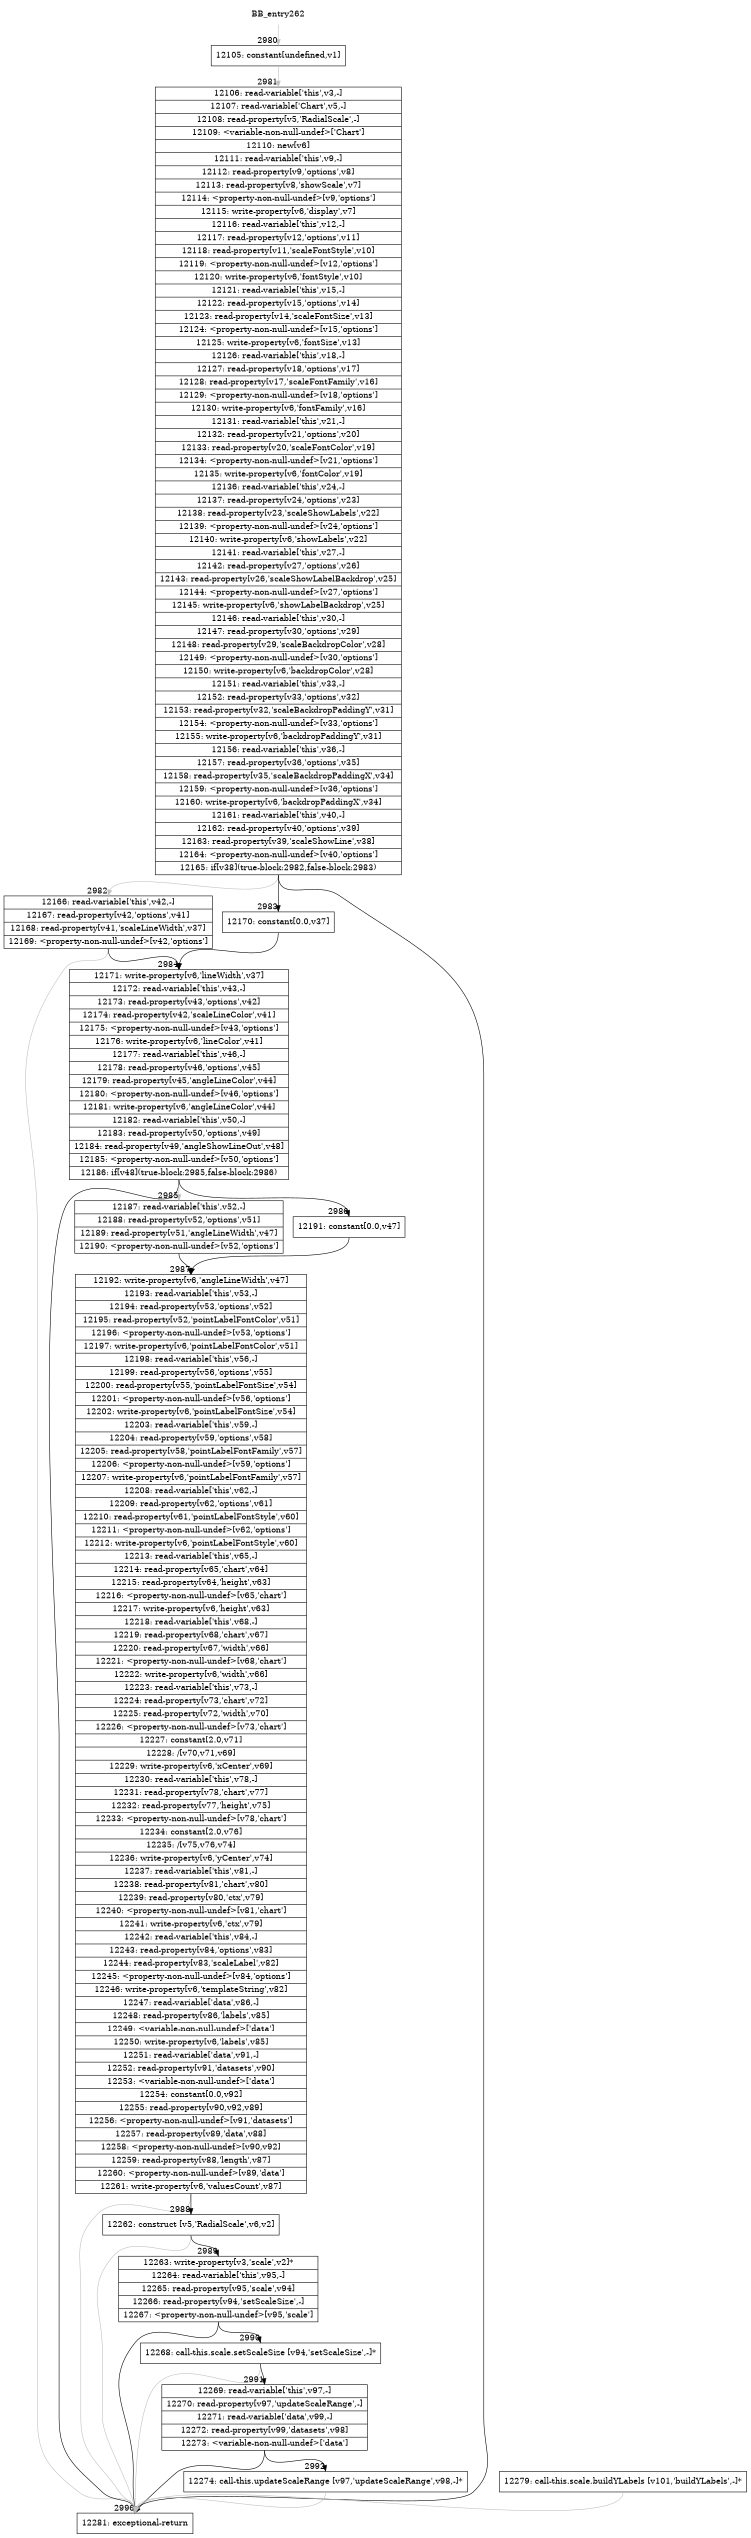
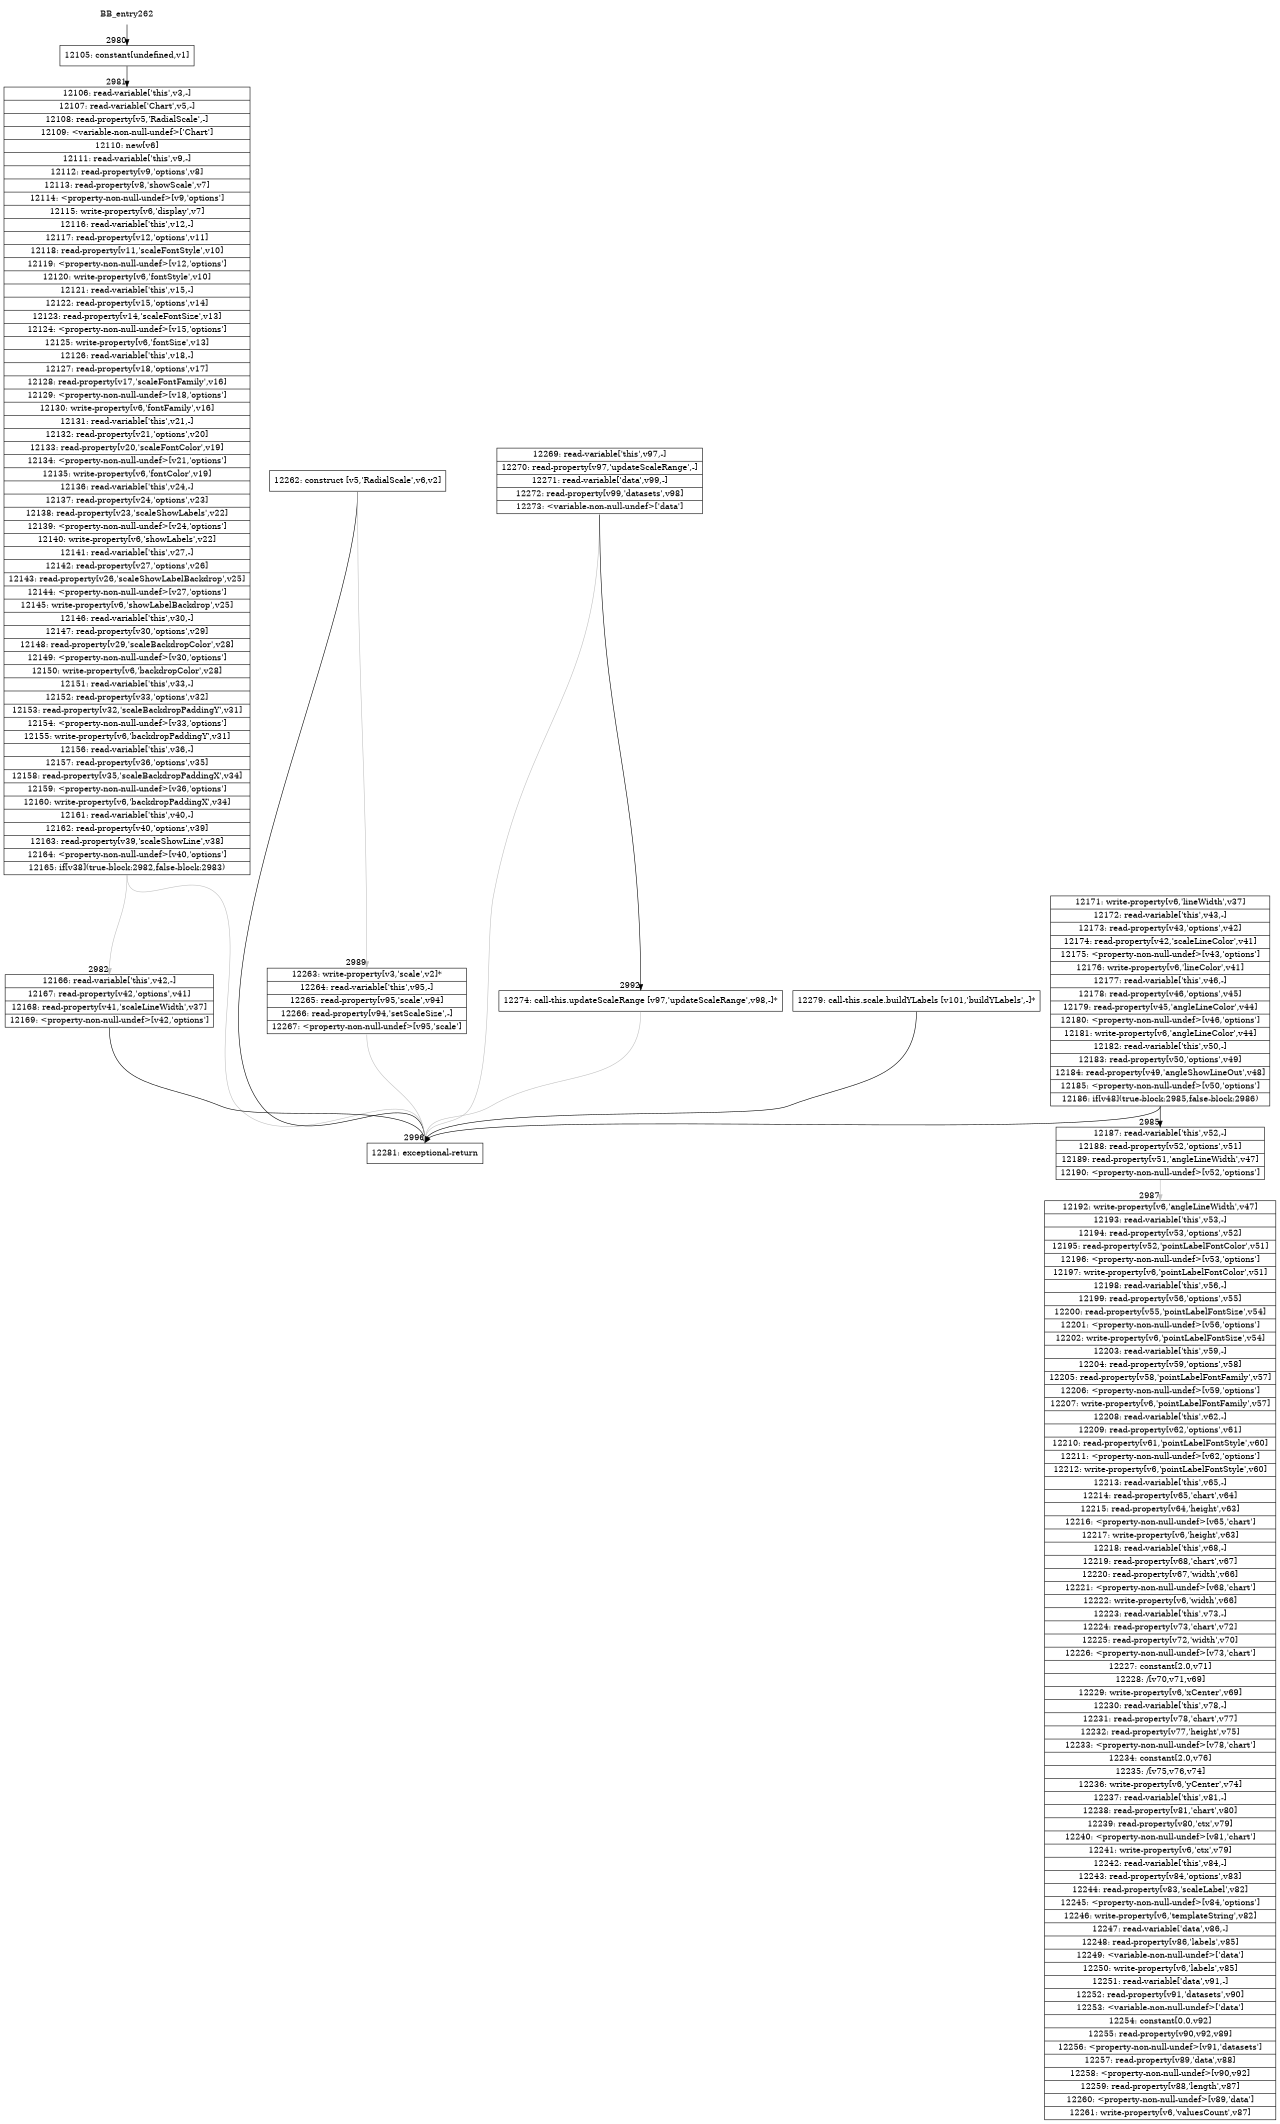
  digraph {
    rankdir=TD
    node [shape=record]
    edge [headport=n tailport=s]
    n1 [label=BB_entry262 shape=none]
    n2 [label="{12105: constant[undefined,v1]}"]
    n3 [label="{12106: read-variable['this',v3,-]|12107: read-variable['Chart',v5,-]|12108: read-property[v5,'RadialScale',-]|12109: \<variable-non-null-undef\>['Chart']|12110: new[v6]|12111: read-variable['this',v9,-]|12112: read-property[v9,'options',v8]|12113: read-property[v8,'showScale',v7]|12114: \<property-non-null-undef\>[v9,'options']|12115: write-property[v6,'display',v7]|12116: read-variable['this',v12,-]|12117: read-property[v12,'options',v11]|12118: read-property[v11,'scaleFontStyle',v10]|12119: \<property-non-null-undef\>[v12,'options']|12120: write-property[v6,'fontStyle',v10]|12121: read-variable['this',v15,-]|12122: read-property[v15,'options',v14]|12123: read-property[v14,'scaleFontSize',v13]|12124: \<property-non-null-undef\>[v15,'options']|12125: write-property[v6,'fontSize',v13]|12126: read-variable['this',v18,-]|12127: read-property[v18,'options',v17]|12128: read-property[v17,'scaleFontFamily',v16]|12129: \<property-non-null-undef\>[v18,'options']|12130: write-property[v6,'fontFamily',v16]|12131: read-variable['this',v21,-]|12132: read-property[v21,'options',v20]|12133: read-property[v20,'scaleFontColor',v19]|12134: \<property-non-null-undef\>[v21,'options']|12135: write-property[v6,'fontColor',v19]|12136: read-variable['this',v24,-]|12137: read-property[v24,'options',v23]|12138: read-property[v23,'scaleShowLabels',v22]|12139: \<property-non-null-undef\>[v24,'options']|12140: write-property[v6,'showLabels',v22]|12141: read-variable['this',v27,-]|12142: read-property[v27,'options',v26]|12143: read-property[v26,'scaleShowLabelBackdrop',v25]|12144: \<property-non-null-undef\>[v27,'options']|12145: write-property[v6,'showLabelBackdrop',v25]|12146: read-variable['this',v30,-]|12147: read-property[v30,'options',v29]|12148: read-property[v29,'scaleBackdropColor',v28]|12149: \<property-non-null-undef\>[v30,'options']|12150: write-property[v6,'backdropColor',v28]|12151: read-variable['this',v33,-]|12152: read-property[v33,'options',v32]|12153: read-property[v32,'scaleBackdropPaddingY',v31]|12154: \<property-non-null-undef\>[v33,'options']|12155: write-property[v6,'backdropPaddingY',v31]|12156: read-variable['this',v36,-]|12157: read-property[v36,'options',v35]|12158: read-property[v35,'scaleBackdropPaddingX',v34]|12159: \<property-non-null-undef\>[v36,'options']|12160: write-property[v6,'backdropPaddingX',v34]|12161: read-variable['this',v40,-]|12162: read-property[v40,'options',v39]|12163: read-property[v39,'scaleShowLine',v38]|12164: \<property-non-null-undef\>[v40,'options']|12165: if[v38](true-block:2982,false-block:2983)}"]
    n4 [label="{12166: read-variable['this',v42,-]|12167: read-property[v42,'options',v41]|12168: read-property[v41,'scaleLineWidth',v37]|12169: \<property-non-null-undef\>[v42,'options']}"]
-   n5 [label="{12170: constant[0.0,v37]}"]
    n6 [label="{12281: exceptional-return}"]
    n7 [label="{12171: write-property[v6,'lineWidth',v37]|12172: read-variable['this',v43,-]|12173: read-property[v43,'options',v42]|12174: read-property[v42,'scaleLineColor',v41]|12175: \<property-non-null-undef\>[v43,'options']|12176: write-property[v6,'lineColor',v41]|12177: read-variable['this',v46,-]|12178: read-property[v46,'options',v45]|12179: read-property[v45,'angleLineColor',v44]|12180: \<property-non-null-undef\>[v46,'options']|12181: write-property[v6,'angleLineColor',v44]|12182: read-variable['this',v50,-]|12183: read-property[v50,'options',v49]|12184: read-property[v49,'angleShowLineOut',v48]|12185: \<property-non-null-undef\>[v50,'options']|12186: if[v48](true-block:2985,false-block:2986)}"]
    n8 [label="{12187: read-variable['this',v52,-]|12188: read-property[v52,'options',v51]|12189: read-property[v51,'angleLineWidth',v47]|12190: \<property-non-null-undef\>[v52,'options']}"]
-   n9 [label="{12191: constant[0.0,v47]}"]
    n10 [label="{12192: write-property[v6,'angleLineWidth',v47]|12193: read-variable['this',v53,-]|12194: read-property[v53,'options',v52]|12195: read-property[v52,'pointLabelFontColor',v51]|12196: \<property-non-null-undef\>[v53,'options']|12197: write-property[v6,'pointLabelFontColor',v51]|12198: read-variable['this',v56,-]|12199: read-property[v56,'options',v55]|12200: read-property[v55,'pointLabelFontSize',v54]|12201: \<property-non-null-undef\>[v56,'options']|12202: write-property[v6,'pointLabelFontSize',v54]|12203: read-variable['this',v59,-]|12204: read-property[v59,'options',v58]|12205: read-property[v58,'pointLabelFontFamily',v57]|12206: \<property-non-null-undef\>[v59,'options']|12207: write-property[v6,'pointLabelFontFamily',v57]|12208: read-variable['this',v62,-]|12209: read-property[v62,'options',v61]|12210: read-property[v61,'pointLabelFontStyle',v60]|12211: \<property-non-null-undef\>[v62,'options']|12212: write-property[v6,'pointLabelFontStyle',v60]|12213: read-variable['this',v65,-]|12214: read-property[v65,'chart',v64]|12215: read-property[v64,'height',v63]|12216: \<property-non-null-undef\>[v65,'chart']|12217: write-property[v6,'height',v63]|12218: read-variable['this',v68,-]|12219: read-property[v68,'chart',v67]|12220: read-property[v67,'width',v66]|12221: \<property-non-null-undef\>[v68,'chart']|12222: write-property[v6,'width',v66]|12223: read-variable['this',v73,-]|12224: read-property[v73,'chart',v72]|12225: read-property[v72,'width',v70]|12226: \<property-non-null-undef\>[v73,'chart']|12227: constant[2.0,v71]|12228: /[v70,v71,v69]|12229: write-property[v6,'xCenter',v69]|12230: read-variable['this',v78,-]|12231: read-property[v78,'chart',v77]|12232: read-property[v77,'height',v75]|12233: \<property-non-null-undef\>[v78,'chart']|12234: constant[2.0,v76]|12235: /[v75,v76,v74]|12236: write-property[v6,'yCenter',v74]|12237: read-variable['this',v81,-]|12238: read-property[v81,'chart',v80]|12239: read-property[v80,'ctx',v79]|12240: \<property-non-null-undef\>[v81,'chart']|12241: write-property[v6,'ctx',v79]|12242: read-variable['this',v84,-]|12243: read-property[v84,'options',v83]|12244: read-property[v83,'scaleLabel',v82]|12245: \<property-non-null-undef\>[v84,'options']|12246: write-property[v6,'templateString',v82]|12247: read-variable['data',v86,-]|12248: read-property[v86,'labels',v85]|12249: \<variable-non-null-undef\>['data']|12250: write-property[v6,'labels',v85]|12251: read-variable['data',v91,-]|12252: read-property[v91,'datasets',v90]|12253: \<variable-non-null-undef\>['data']|12254: constant[0.0,v92]|12255: read-property[v90,v92,v89]|12256: \<property-non-null-undef\>[v91,'datasets']|12257: read-property[v89,'data',v88]|12258: \<property-non-null-undef\>[v90,v92]|12259: read-property[v88,'length',v87]|12260: \<property-non-null-undef\>[v89,'data']|12261: write-property[v6,'valuesCount',v87]}"]
    n11 [label="{12262: construct [v5,'RadialScale',v6,v2]}"]
    n12 [label="{12263: write-property[v3,'scale',v2]*|12264: read-variable['this',v95,-]|12265: read-property[v95,'scale',v94]|12266: read-property[v94,'setScaleSize',-]|12267: \<property-non-null-undef\>[v95,'scale']}"]
-   n13 [label="{12268: call-this.scale.setScaleSize [v94,'setScaleSize',-]*}"]
    n14 [label="{12269: read-variable['this',v97,-]|12270: read-property[v97,'updateScaleRange',-]|12271: read-variable['data',v99,-]|12272: read-property[v99,'datasets',v98]|12273: \<variable-non-null-undef\>['data']}"]
    n15 [label="{12274: call-this.updateScaleRange [v97,'updateScaleRange',v98,-]*}"]
    n16 [label="{12279: call-this.scale.buildYLabels [v101,'buildYLabels',-]*}"]
-   n1 -> n2 [headlabel="    2980" color=gray]
-   n2 -> n3 [headlabel="      2981" color=gray]
+   n1 -> n2 [headlabel="    2980"]
+   n2 -> n3 [headlabel="      2981"]
    n3 -> n4 [color=gray headlabel="      2982"]
-   n3 -> n5 [headlabel="      2983"]
-   n3 -> n6 [color=black headlabel="      2996"]
-   n4 -> n6 [color=gray]
-   n4 -> n7 [headlabel="      2984"]
-   n5 -> n7
+   n3 -> n6 [color=gray headlabel="      2996"]
+   n4 -> n6 [color=black]
    n7 -> n6 [color=black]
-   n7 -> n8 [headlabel="      2985" color=gray]
-   n7 -> n9 [headlabel="      2986"]
-   n8 -> n10 [headlabel="      2987"]
-   n9 -> n10
-   n10 -> n6 [color=gray]
-   n10 -> n11 [headlabel="      2988"]
-   n11 -> n6 [color=gray]
-   n11 -> n12 [headlabel="      2989"]
-   n12 -> n6 [color=black]
-   n12 -> n13 [headlabel="      2990"]
-   n13 -> n6 [color=gray]
-   n13 -> n14 [headlabel="      2991"]
-   n14 -> n6 [color=black]
+   n7 -> n8 [headlabel="      2985"]
+   n8 -> n10 [headlabel="      2987" color=gray]
+   n11 -> n6 [color=black]
+   n11 -> n12 [headlabel="      2989" color=gray]
+   n12 -> n6 [color=gray]
+   n14 -> n6 [color=gray]
    n14 -> n15 [headlabel="      2992"]
    n15 -> n6 [color=gray]
-   n16 -> n6 [color=gray]
+   n16 -> n6 [color=black]
  }
